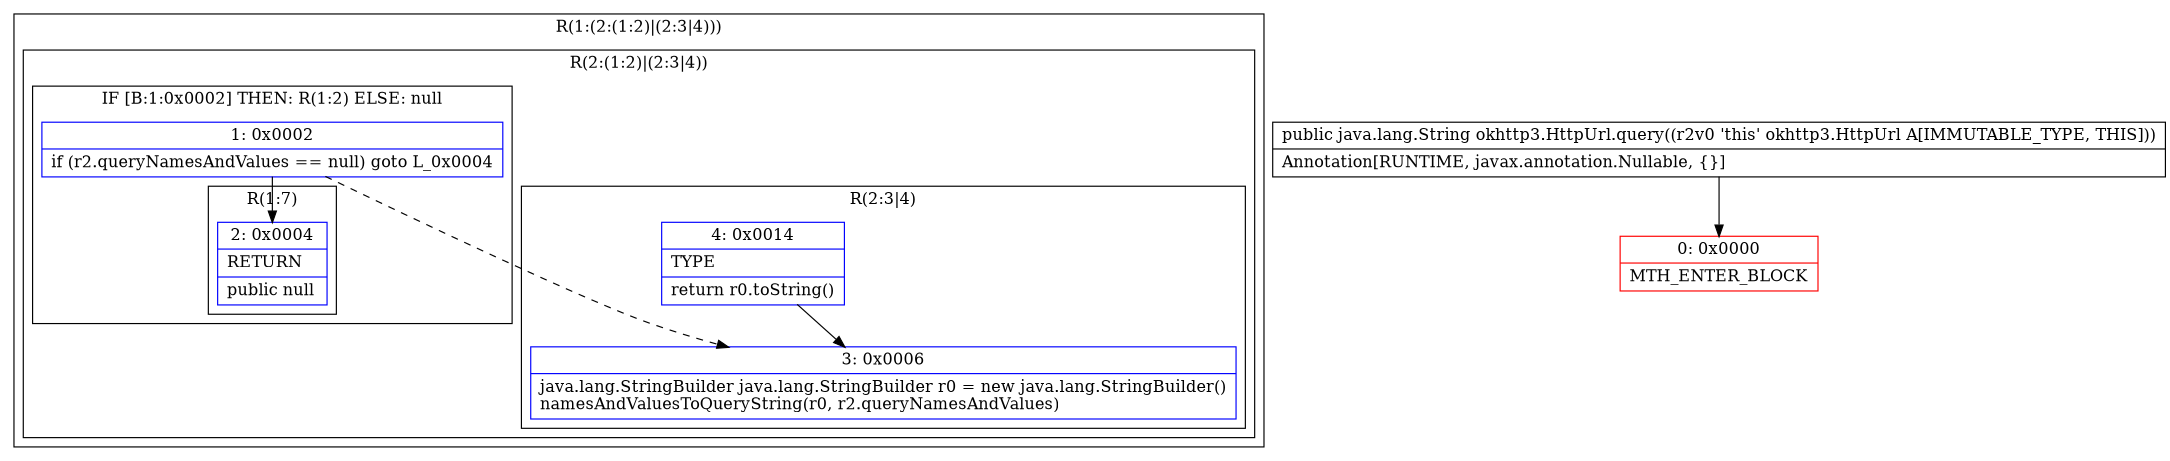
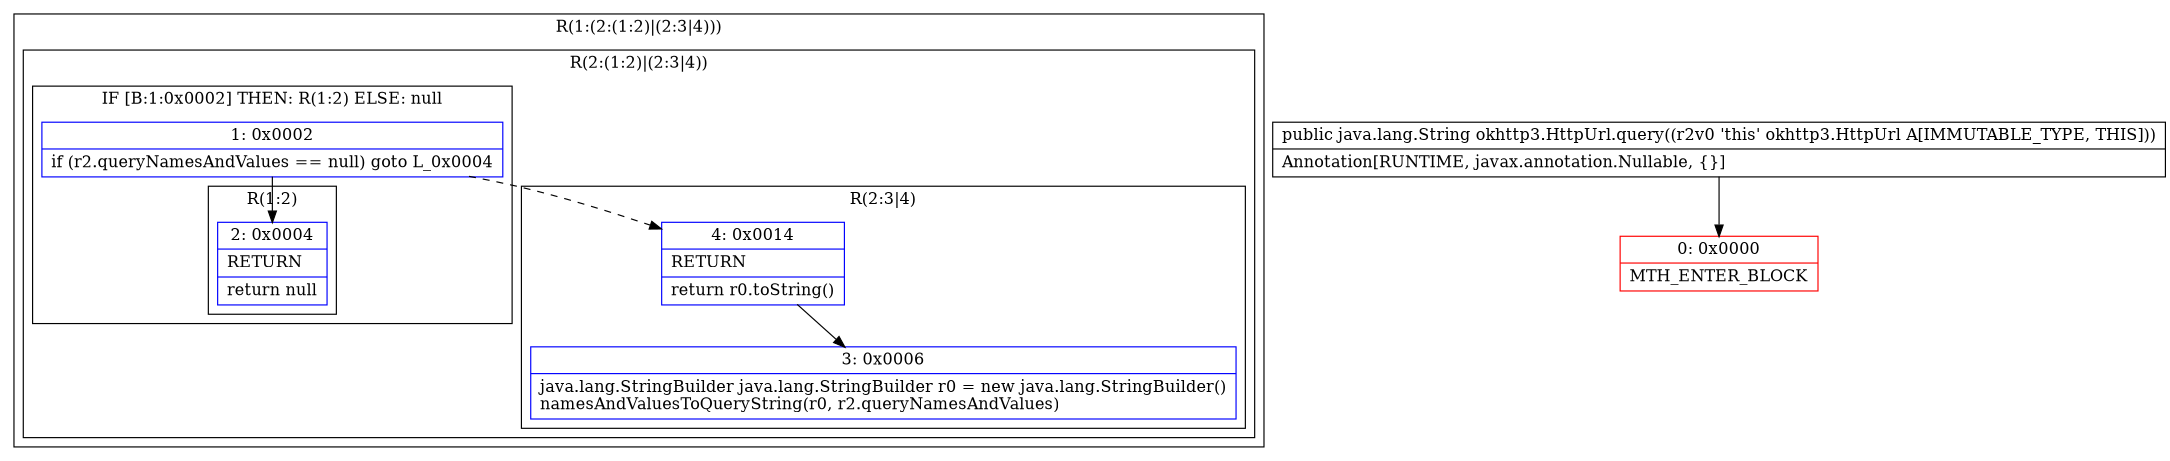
  digraph {
    node [color=blue shape=record]
-   n1 [label="{2\:\ 0x0004|RETURN\l|public null\l}"]
+   n1 [label="{2\:\ 0x0004|RETURN\l|return null\l}"]
    n2 [label="{1\:\ 0x0002|if (r2.queryNamesAndValues == null) goto L_0x0004\l}"]
    n3 [label="{3\:\ 0x0006|java.lang.StringBuilder java.lang.StringBuilder r0 = new java.lang.StringBuilder()\lnamesAndValuesToQueryString(r0, r2.queryNamesAndValues)\l}"]
-   n4 [label="{4\:\ 0x0014|TYPE\l|return r0.toString()\l}"]
+   n4 [label="{4\:\ 0x0014|RETURN\l|return r0.toString()\l}"]
    n5 [color=red label="{0\:\ 0x0000|MTH_ENTER_BLOCK\l}"]
    n6 [label="{public java.lang.String okhttp3.HttpUrl.query((r2v0 'this' okhttp3.HttpUrl A[IMMUTABLE_TYPE, THIS]))  | Annotation[RUNTIME, javax.annotation.Nullable, \{\}]\l}" color=""]
    subgraph cluster_1 {
      label="R(1:(2:(1:2)|(2:3|4)))"
      subgraph cluster_2 {
        label="R(2:(1:2)|(2:3|4))"
        subgraph cluster_3 {
          label="IF [B:1:0x0002] THEN: R(1:2) ELSE: null"
          n2
          subgraph cluster_4 {
-           label="R(1:7)"
+           label="R(1:2)"
            n1
          }
        }
        subgraph cluster_5 {
          label="R(2:3|4)"
          n3
          n4
        }
      }
    }
    n2 -> n1
-   n2 -> n3 [style=dashed]
+   n2 -> n4 [style=dashed]
    n4 -> n3
    n6 -> n5
  }
